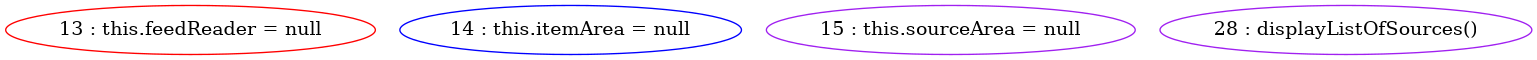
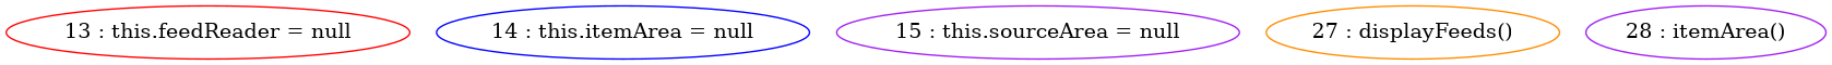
  digraph {
    node [color=purple]
    "13 : this.feedReader = null" [color=red]
    "14 : this.itemArea = null" [color=blue]
    "15 : this.sourceArea = null"
-   "28 : displayListOfSources()"
+   "27 : displayFeeds()" [color=darkorange]
+   "28 : displayListOfSources()" [label="28 : itemArea()"]
  }
